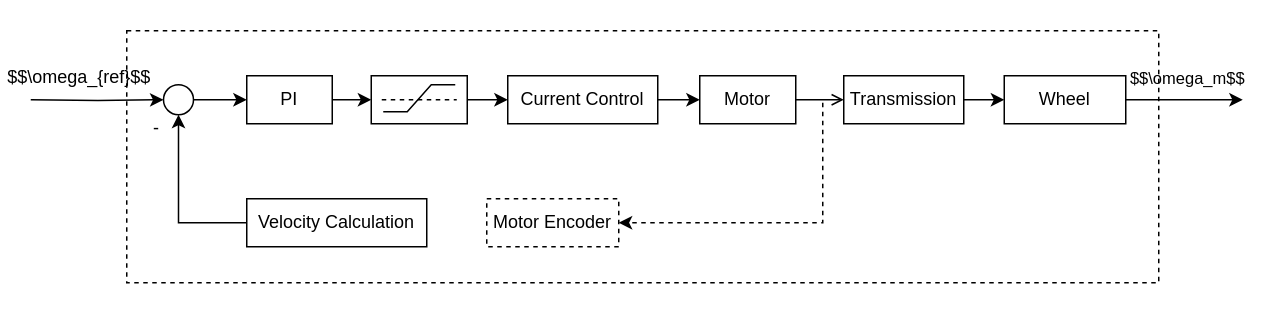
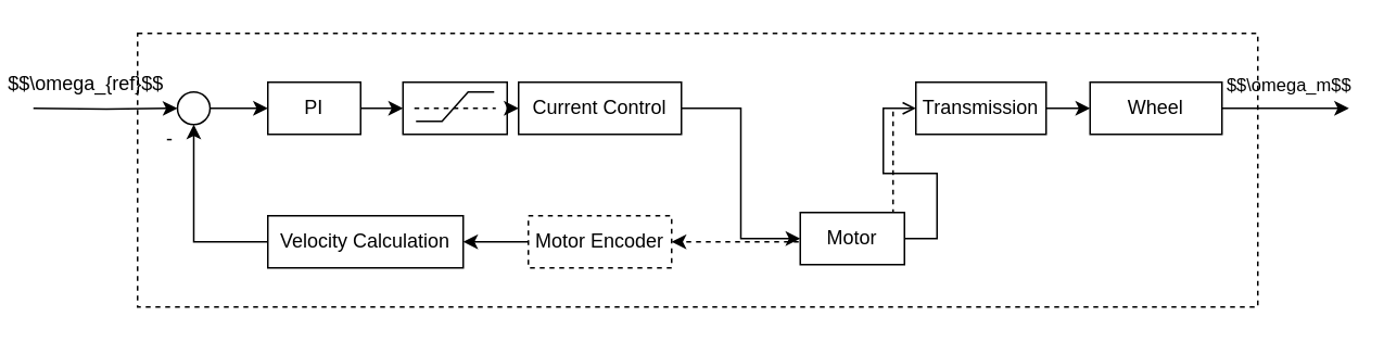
  <mxCell id="0" />
  <mxCell id="1" parent="0" />
  <mxCell id="2" value="" style="rounded=0;whiteSpace=wrap;html=1;dashed=1;fillColor=none;" vertex="1" parent="1"><mxGeometry x="84" y="20" width="688" height="168" as="geometry" /></mxCell>
  <mxCell id="3" style="edgeStyle=orthogonalEdgeStyle;rounded=0;orthogonalLoop=1;jettySize=auto;html=1;exitX=1;exitY=0.5;exitDx=0;exitDy=0;entryX=0;entryY=0.5;entryDx=0;entryDy=0;" edge="1" parent="1" source="12" target="5"><mxGeometry relative="1" as="geometry" /></mxCell>
  <mxCell id="4" style="edgeStyle=orthogonalEdgeStyle;rounded=0;orthogonalLoop=1;jettySize=auto;html=1;exitX=1;exitY=0.5;exitDx=0;exitDy=0;entryX=0;entryY=0.5;entryDx=0;entryDy=0;" edge="1" parent="1" source="5" target="24"><mxGeometry relative="1" as="geometry" /></mxCell>
  <mxCell id="5" value="PI" style="rounded=0;whiteSpace=wrap;html=1;" vertex="1" parent="1"><mxGeometry x="164" y="50" width="57" height="32" as="geometry" /></mxCell>
+ <mxCell id="6" style="edgeStyle=orthogonalEdgeStyle;rounded=0;orthogonalLoop=1;jettySize=auto;html=1;entryX=1;entryY=0.5;entryDx=0;entryDy=0;" edge="1" parent="1" source="8" target="14"><mxGeometry relative="1" as="geometry" /></mxCell>
  <mxCell id="7" style="edgeStyle=orthogonalEdgeStyle;rounded=0;orthogonalLoop=1;jettySize=auto;html=1;entryX=1;entryY=0.5;entryDx=0;entryDy=0;dashed=1;" edge="1" parent="1" target="8"><mxGeometry relative="1" as="geometry"><mxPoint x="548" y="68" as="sourcePoint" /><Array as="points"><mxPoint x="548" y="148" /></Array></mxGeometry></mxCell>
  <mxCell id="8" value="Motor Encoder" style="rounded=0;whiteSpace=wrap;html=1;dashed=1;" vertex="1" parent="1"><mxGeometry x="324" y="132" width="88" height="32" as="geometry" /></mxCell>
  <mxCell id="9" value="-" style="text;html=1;strokeColor=none;fillColor=none;align=center;verticalAlign=middle;whiteSpace=wrap;rounded=0;dashed=1;labelBackgroundColor=none;fontFamily=Helvetica;fontColor=#000000;" vertex="1" parent="1"><mxGeometry x="98.5" y="80" width="10" height="10" as="geometry" /></mxCell>
  <mxCell id="10" style="edgeStyle=orthogonalEdgeStyle;rounded=0;orthogonalLoop=1;jettySize=auto;html=1;exitX=0;exitY=0.5;exitDx=0;exitDy=0;entryX=0;entryY=0.5;entryDx=0;entryDy=0;" edge="1" parent="1" target="12"><mxGeometry relative="1" as="geometry"><mxPoint x="20" y="66" as="sourcePoint" /></mxGeometry></mxCell>
  <mxCell id="11" value="$$\omega_{ref}$$" style="text;html=1;resizable=0;points=[];align=center;verticalAlign=middle;labelBackgroundColor=none;" vertex="1" connectable="0" parent="10"><mxGeometry x="-0.78" y="-1" relative="1" as="geometry"><mxPoint x="22" y="-17" as="offset" /></mxGeometry></mxCell>
  <mxCell id="12" value="" style="ellipse;whiteSpace=wrap;html=1;aspect=fixed;" vertex="1" parent="1"><mxGeometry x="108.5" y="56" width="20" height="20" as="geometry" /></mxCell>
  <mxCell id="13" style="edgeStyle=orthogonalEdgeStyle;rounded=0;orthogonalLoop=1;jettySize=auto;html=1;exitX=0;exitY=0.5;exitDx=0;exitDy=0;entryX=0.5;entryY=1;entryDx=0;entryDy=0;" edge="1" parent="1" source="14" target="12"><mxGeometry relative="1" as="geometry" /></mxCell>
  <mxCell id="14" value="Velocity Calculation" style="rounded=0;whiteSpace=wrap;html=1;" vertex="1" parent="1"><mxGeometry x="164" y="132" width="120" height="32" as="geometry" /></mxCell>
  <mxCell id="15" style="edgeStyle=orthogonalEdgeStyle;rounded=0;orthogonalLoop=1;jettySize=auto;html=1;exitX=1;exitY=0.5;exitDx=0;exitDy=0;entryX=0;entryY=0.5;entryDx=0;entryDy=0;" edge="1" parent="1" source="16" target="18"><mxGeometry relative="1" as="geometry" /></mxCell>
- <mxCell id="16" value="Current Control" style="rounded=0;whiteSpace=wrap;html=1;" vertex="1" parent="1"><mxGeometry x="338" y="50" width="100" height="32" as="geometry" /></mxCell>
+ <mxCell id="16" value="Current Control" style="rounded=0;whiteSpace=wrap;html=1;" vertex="1" parent="1"><mxGeometry x="318" y="50" width="100" height="32" as="geometry" /></mxCell>
  <mxCell id="17" style="edgeStyle=orthogonalEdgeStyle;rounded=0;orthogonalLoop=1;jettySize=auto;html=1;exitX=1;exitY=0.5;exitDx=0;exitDy=0;entryX=0;entryY=0.5;entryDx=0;entryDy=0;endArrow=open;" edge="1" parent="1" source="18" target="20"><mxGeometry relative="1" as="geometry" /></mxCell>
- <mxCell id="18" value="Motor" style="rounded=0;whiteSpace=wrap;html=1;" vertex="1" parent="1"><mxGeometry x="466" y="50" width="64" height="32" as="geometry" /></mxCell>
+ <mxCell id="18" value="Motor" style="rounded=0;whiteSpace=wrap;html=1;" vertex="1" parent="1"><mxGeometry x="491" y="130" width="64" height="32" as="geometry" /></mxCell>
  <mxCell id="19" style="edgeStyle=orthogonalEdgeStyle;rounded=0;orthogonalLoop=1;jettySize=auto;html=1;exitX=1;exitY=0.5;exitDx=0;exitDy=0;entryX=0;entryY=0.5;entryDx=0;entryDy=0;" edge="1" parent="1" source="20" target="22"><mxGeometry relative="1" as="geometry" /></mxCell>
  <mxCell id="20" value="Transmission" style="rounded=0;whiteSpace=wrap;html=1;" vertex="1" parent="1"><mxGeometry x="562" y="50" width="80" height="32" as="geometry" /></mxCell>
  <mxCell id="21" value="$$\omega_m$$" style="edgeStyle=orthogonalEdgeStyle;rounded=0;orthogonalLoop=1;jettySize=auto;html=1;exitX=1;exitY=0.5;exitDx=0;exitDy=0;labelBackgroundColor=none;" edge="1" parent="1" source="22"><mxGeometry x="0.081" y="14" relative="1" as="geometry"><mxPoint x="828" y="66" as="targetPoint" /><mxPoint as="offset" /></mxGeometry></mxCell>
  <mxCell id="22" value="Wheel" style="rounded=0;whiteSpace=wrap;html=1;" vertex="1" parent="1"><mxGeometry x="669" y="50" width="81" height="32" as="geometry" /></mxCell>
  <mxCell id="23" value="" style="group" vertex="1" connectable="0" parent="1"><mxGeometry x="247" y="50" width="64" height="32" as="geometry" /></mxCell>
  <mxCell id="24" value="" style="rounded=0;whiteSpace=wrap;html=1;" vertex="1" parent="23"><mxGeometry width="64" height="32" as="geometry" /></mxCell>
  <mxCell id="25" value="" style="endArrow=none;html=1;labelBackgroundColor=none;fontSize=8;rounded=0;" edge="1" parent="23"><mxGeometry width="50" height="50" relative="1" as="geometry"><mxPoint x="8" y="24" as="sourcePoint" /><mxPoint x="56" y="6" as="targetPoint" /><Array as="points"><mxPoint x="24" y="24" /><mxPoint x="40" y="6" /></Array></mxGeometry></mxCell>
  <mxCell id="26" value="" style="endArrow=none;html=1;dashed=1;labelBackgroundColor=none;fontSize=8;" edge="1" parent="23"><mxGeometry width="50" height="50" relative="1" as="geometry"><mxPoint x="7" y="16" as="sourcePoint" /><mxPoint x="57" y="16" as="targetPoint" /></mxGeometry></mxCell>
  <mxCell id="27" style="edgeStyle=orthogonalEdgeStyle;rounded=0;orthogonalLoop=1;jettySize=auto;html=1;exitX=1;exitY=0.5;exitDx=0;exitDy=0;entryX=0;entryY=0.5;entryDx=0;entryDy=0;" edge="1" parent="1" source="24" target="16"><mxGeometry relative="1" as="geometry" /></mxCell>
